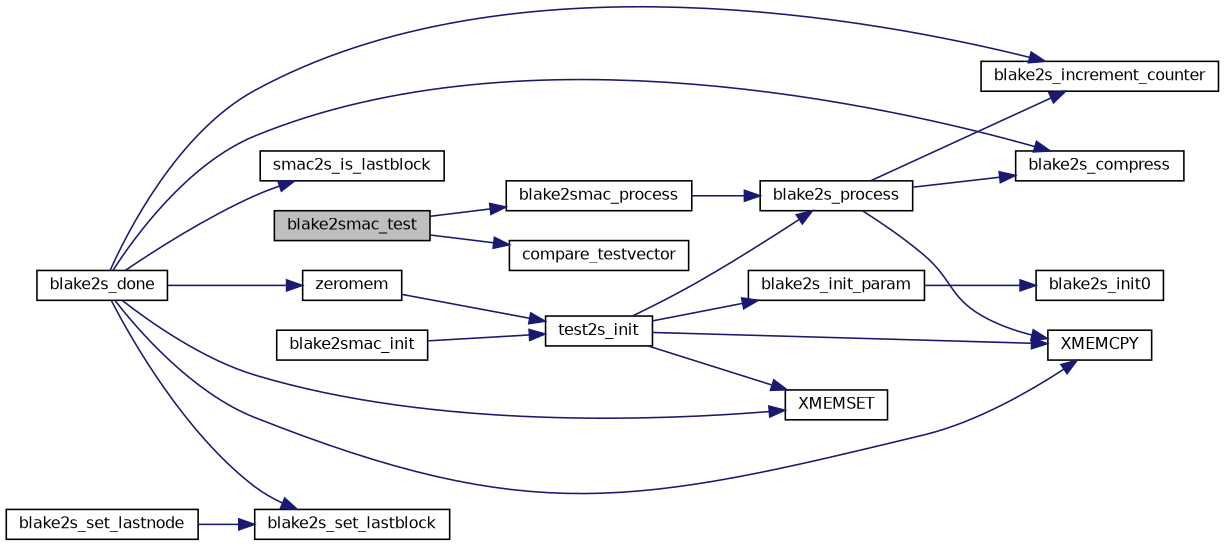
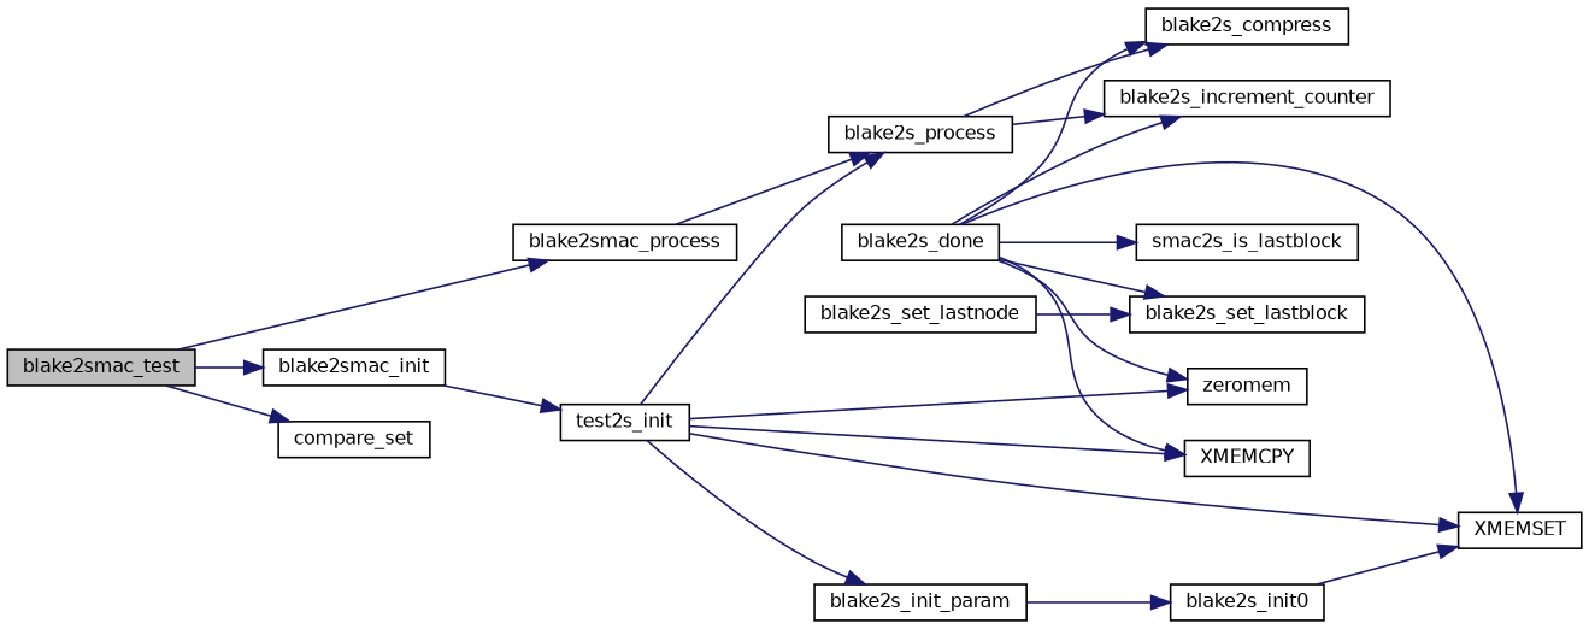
  digraph {
    rankdir=LR
    node [color=black fillcolor=white fontname=Helvetica fontsize=10 shape=record style=filled]
    edge [color=midnightblue fontname=Helvetica fontsize=10 labelfontname=Helvetica labelfontsize=10 style=solid]
    n1 [fillcolor=grey75 fontcolor=black height=0.2 label=blake2smac_test width=0.4]
    n2 [height=0.2 label=blake2smac_init width=0.4]
    n3 [height=0.2 label=blake2smac_process width=0.4]
-   n4 [height=0.2 label=compare_testvector width=0.4]
+   n4 [height=0.2 label=compare_set width=0.4]
    n5 [height=0.2 label=test2s_init width=0.4]
    n6 [height=0.2 label=blake2s_process width=0.4]
    n7 [height=0.2 label=blake2s_done width=0.4]
    n8 [height=0.2 label=blake2s_compress width=0.4]
    n9 [height=0.2 label=blake2s_increment_counter width=0.4]
    n10 [height=0.2 label=smac2s_is_lastblock width=0.4]
    n11 [height=0.2 label=blake2s_set_lastblock width=0.4]
    n12 [height=0.2 label=XMEMCPY width=0.4]
    n13 [height=0.2 label=XMEMSET width=0.4]
    n14 [height=0.2 label=zeromem width=0.4]
    n15 [height=0.2 label=blake2s_set_lastnode width=0.4]
    n16 [height=0.2 label=blake2s_init_param width=0.4]
    n17 [height=0.2 label=blake2s_init0 width=0.4]
+   n1 -> n2
    n1 -> n3
    n1 -> n4
    n2 -> n5
    n3 -> n6
    n5 -> n6
    n5 -> n12
    n5 -> n13
-   n14 -> n5
+   n5 -> n14
    n5 -> n16
    n6 -> n8
    n6 -> n9
-   n6 -> n12
    n7 -> n8
    n7 -> n9
    n7 -> n10
    n7 -> n11
    n7 -> n12
    n7 -> n13
    n7 -> n14
    n15 -> n11
    n16 -> n17
+   n17 -> n13
  }
